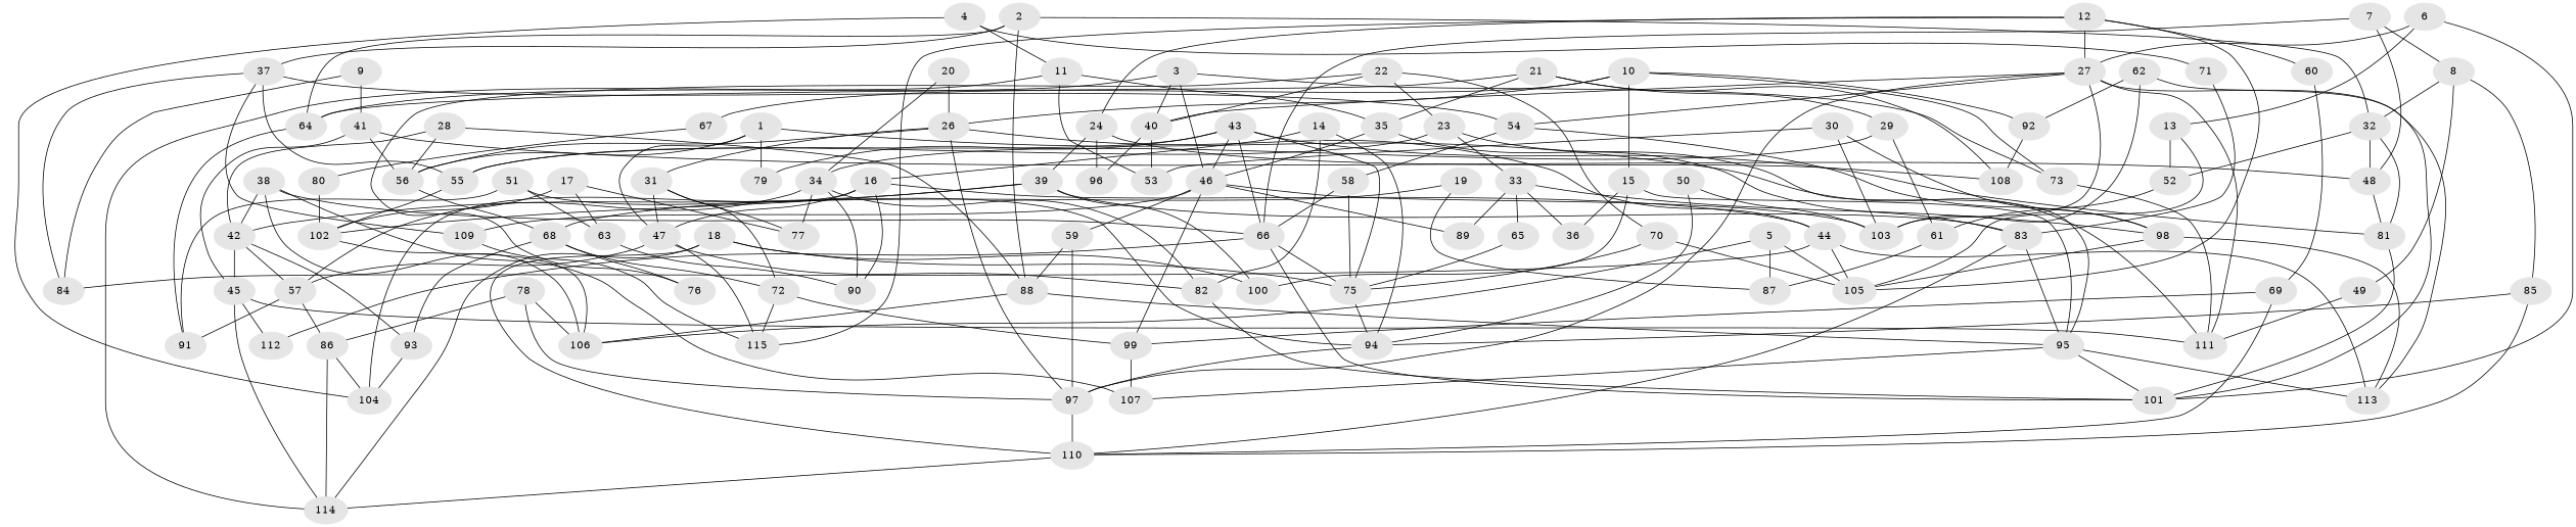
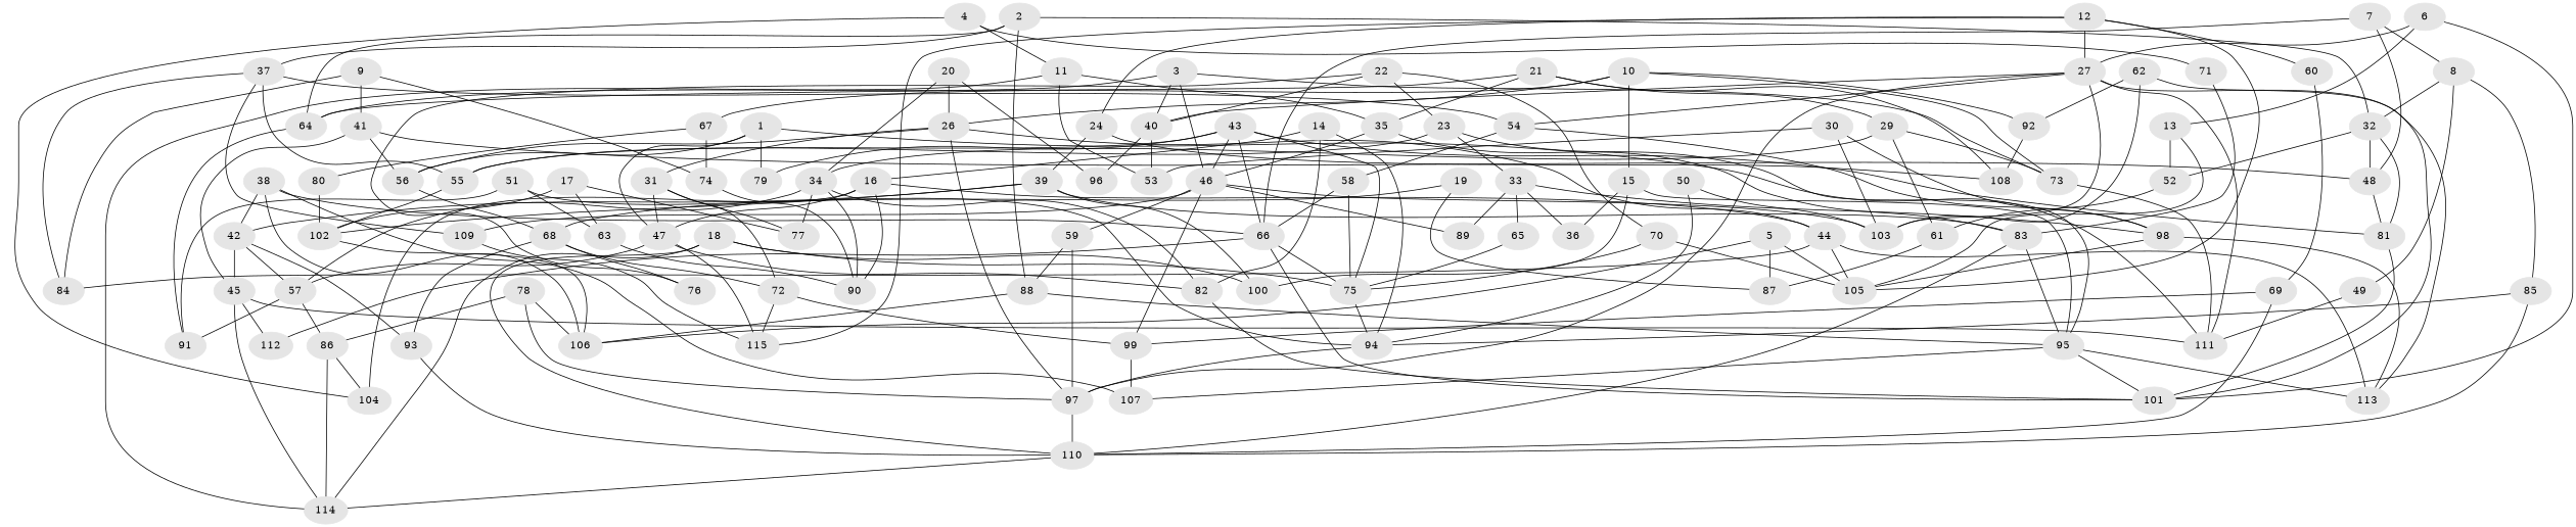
  graph {
    node [color=gray90 style=filled]
    1
    47
    56
    79
    111
    115
    82
    57
    68
    2
    32
    37
    64
    88
    48
    52
    81
    84
    55
    54
    109
    91
    106
    95
    3
    40
    46
    73
    53
    96
    103
    89
    59
    99
    4
    11
    71
    104
    35
    114
    83
    5
    87
    105
    6
    13
    27
    101
    97
    113
    7
    8
    66
    49
    85
    75
    112
    94
    110
    9
    41
+   74
    45
    90
    10
    15
    26
    67
    92
    36
    100
    44
    31
    80
    108
    12
    24
    60
    39
    69
    61
    14
    16
    107
    17
    63
    77
    102
    18
    19
    76
    72
    93
    20
    34
    21
    29
    22
    23
    70
    33
    98
    65
    42
    30
    58
-   28
    86
    38
    43
    50
    51
    62
    78
    1 -- 47
    1 -- 56
    1 -- 79
    1 -- 111
    47 -- 115
    47 -- 82
    47 -- 57
    56 -- 68
    82 -- 101
    57 -- 91
    57 -- 86
    68 -- 76
    68 -- 72
    68 -- 93
    2 -- 32
    2 -- 37
    2 -- 64
    2 -- 88
    32 -- 48
    32 -- 52
    32 -- 81
    37 -- 84
    37 -- 55
    37 -- 54
    37 -- 109
    64 -- 91
    88 -- 106
    88 -- 95
    48 -- 81
    52 -- 61
    81 -- 101
    55 -- 102
    54 -- 98
    54 -- 58
    109 -- 115
    95 -- 101
    95 -- 113
    95 -- 107
    3 -- 64
    3 -- 40
    3 -- 46
    3 -- 73
    40 -- 53
    40 -- 96
    46 -- 109
    46 -- 103
    46 -- 89
    46 -- 59
    46 -- 99
    73 -- 111
    59 -- 88
    59 -- 97
    99 -- 107
    4 -- 11
    4 -- 71
    4 -- 104
    11 -- 53
    11 -- 35
    11 -- 114
    71 -- 83
    35 -- 46
    35 -- 83
    83 -- 95
    83 -- 110
    5 -- 106
    5 -- 87
    5 -- 105
    6 -- 13
    6 -- 27
    6 -- 101
    13 -- 52
    13 -- 105
    27 -- 111
    27 -- 54
    27 -- 40
    27 -- 103
    27 -- 97
    27 -- 113
    97 -- 110
    7 -- 48
    7 -- 8
    7 -- 66
    8 -- 32
    8 -- 49
    8 -- 85
    66 -- 101
    66 -- 75
    66 -- 112
    49 -- 111
    85 -- 94
    85 -- 110
    75 -- 94
    94 -- 97
    110 -- 114
    9 -- 84
    9 -- 41
+   9 -- 74
    41 -- 56
    41 -- 48
    41 -- 45
+   74 -- 90
    45 -- 111
    45 -- 114
    45 -- 112
    10 -- 73
    10 -- 15
    10 -- 26
    10 -- 67
    10 -- 92
    15 -- 95
    15 -- 36
    15 -- 100
    26 -- 56
    26 -- 97
    26 -- 44
    26 -- 31
+   67 -- 74
    67 -- 80
    92 -- 108
    44 -- 84
    44 -- 105
    44 -- 113
    31 -- 47
    31 -- 77
    31 -- 72
    80 -- 102
    12 -- 115
    12 -- 105
    12 -- 27
    12 -- 24
    12 -- 60
    24 -- 108
    24 -- 39
    60 -- 69
    39 -- 83
    39 -- 100
    39 -- 102
    39 -- 42
    69 -- 99
    69 -- 110
    61 -- 87
    14 -- 82
    14 -- 94
    14 -- 16
    16 -- 47
    16 -- 104
    16 -- 90
    16 -- 44
    17 -- 63
    17 -- 77
    17 -- 102
    63 -- 90
    102 -- 106
    18 -- 114
    18 -- 75
    18 -- 110
    18 -- 100
    19 -- 68
    19 -- 87
    72 -- 115
    72 -- 99
-   93 -- 104
-   24 -- 96
+   93 -- 110
+   20 -- 96
    20 -- 26
    20 -- 34
    34 -- 82
    34 -- 57
    34 -- 90
    34 -- 77
    21 -- 64
    21 -- 35
    21 -- 108
    21 -- 29
+   29 -- 73
    29 -- 61
    29 -- 34
    22 -- 40
    22 -- 76
    22 -- 23
    22 -- 70
    23 -- 55
    23 -- 95
    23 -- 33
    70 -- 105
    70 -- 75
    33 -- 89
    33 -- 36
    33 -- 98
    33 -- 65
    98 -- 105
    98 -- 113
    65 -- 75
    42 -- 57
    42 -- 45
    42 -- 93
    30 -- 53
    30 -- 103
    30 -- 98
    58 -- 66
    58 -- 75
-   28 -- 56
-   28 -- 88
-   28 -- 42
    86 -- 104
    86 -- 114
    38 -- 106
    38 -- 66
    38 -- 107
    38 -- 42
    43 -- 79
    43 -- 81
    43 -- 55
    43 -- 46
    43 -- 66
    43 -- 75
    50 -- 103
    50 -- 94
    51 -- 91
    51 -- 94
    51 -- 63
    62 -- 103
    62 -- 101
    62 -- 92
    78 -- 106
    78 -- 97
    78 -- 86
  }
